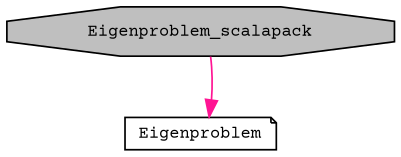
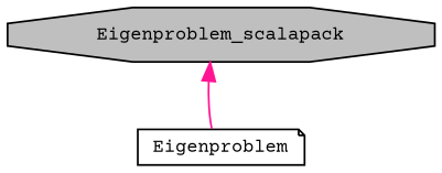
  digraph {
    fontname="Courier Prime"
    node [color=black fontname="Courier Prime" fontsize=10 style=filled]
    n1 [fillcolor=grey75 fontcolor=black height=0.2 label=Eigenproblem_scalapack shape=octagon width=0.4]
    n2 [fillcolor=white height=0.2 label=Eigenproblem shape=note width=0.4]
-   n2 -> n1 [color=deeppink dir=back fontname="Courier Prime" fontsize=10 labelfontname=Helvetica labelfontsize=10 style=solid]
+   n1 -> n2 [color=deeppink dir=back fontname="Courier Prime" fontsize=10 labelfontname=Helvetica labelfontsize=10 style=solid]
  }
